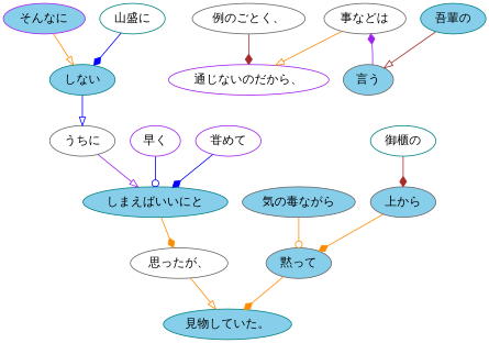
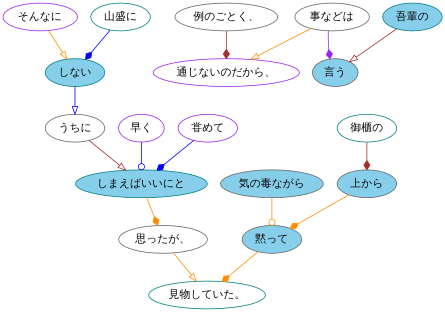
  digraph {
    node [color=gray40 fillcolor=white style=filled]
    edge [arrowhead=diamond color=darkorange]
-   n1 [color=purple fillcolor=skyblue label="そんなに"]
+   n1 [color=purple label="そんなに"]
    n2 [color=teal fillcolor=skyblue label="しない"]
    n3 [label="うちに"]
    n4 [color=teal label="山盛に"]
    n5 [color=teal fillcolor=skyblue label="しまえばいいにと"]
    n6 [label="思ったが、"]
    n7 [color=purple label="早く"]
    n8 [color=purple label="甞めて"]
-   n9 [color=teal fillcolor=skyblue label="見物していた。"]
+   n9 [color=teal label="見物していた。"]
    n10 [label="例のごとく、"]
    n11 [color=purple label="通じないのだから、"]
    n12 [color=teal fillcolor=skyblue label="吾輩の"]
    n13 [fillcolor=skyblue label="言う"]
    n14 [label="事などは"]
    n15 [fillcolor=skyblue label="気の毒ながら"]
    n16 [fillcolor=skyblue label="黙って"]
    n17 [color=teal label="御櫃の"]
    n18 [fillcolor=skyblue label="上から"]
    n1 -> n2 [arrowhead=onormal]
    n2 -> n3 [arrowhead=onormal color=blue]
-   n3 -> n5 [arrowhead=onormal color=purple]
+   n3 -> n5 [arrowhead=onormal color=brown]
    n4 -> n2 [color=blue]
    n5 -> n6
    n6 -> n9 [arrowhead=onormal]
    n7 -> n5 [arrowhead=odot color=blue]
    n8 -> n5 [color=blue]
    n10 -> n11 [color=brown]
    n12 -> n13 [arrowhead=onormal color=brown]
-   n13 -> n14 [color=purple]
+   n14 -> n13 [color=purple]
    n14 -> n11 [arrowhead=onormal]
    n15 -> n16 [arrowhead=odot]
    n16 -> n9
    n17 -> n18 [color=brown]
    n18 -> n16
  }
